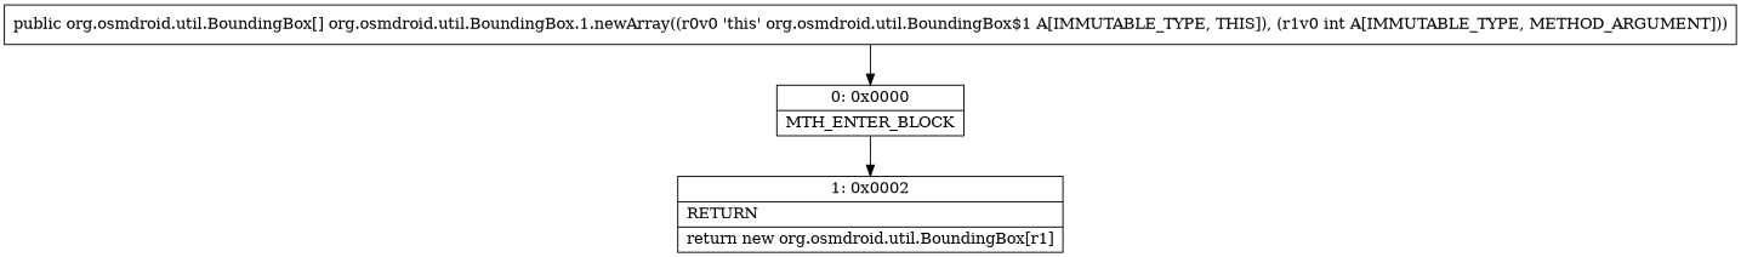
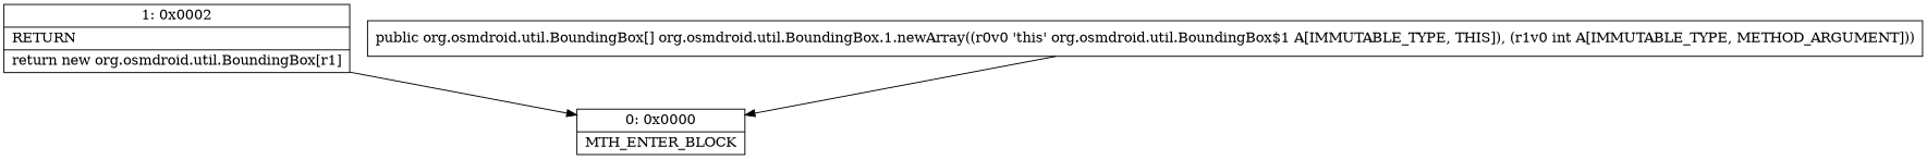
  digraph {
    node [shape=record]
    n1 [label="{0\:\ 0x0000|MTH_ENTER_BLOCK\l}"]
    n2 [label="{1\:\ 0x0002|RETURN\l|return new org.osmdroid.util.BoundingBox[r1]\l}"]
    n3 [label="{public org.osmdroid.util.BoundingBox[] org.osmdroid.util.BoundingBox.1.newArray((r0v0 'this' org.osmdroid.util.BoundingBox$1 A[IMMUTABLE_TYPE, THIS]), (r1v0 int A[IMMUTABLE_TYPE, METHOD_ARGUMENT])) }"]
-   n1 -> n2
+   n2 -> n1
    n3 -> n1
  }
